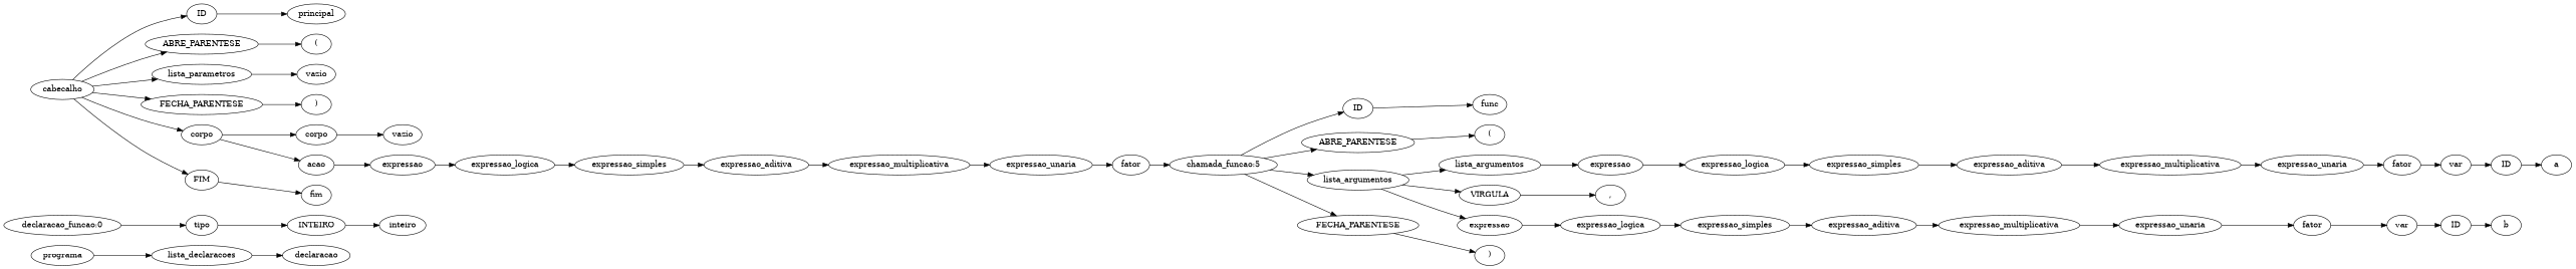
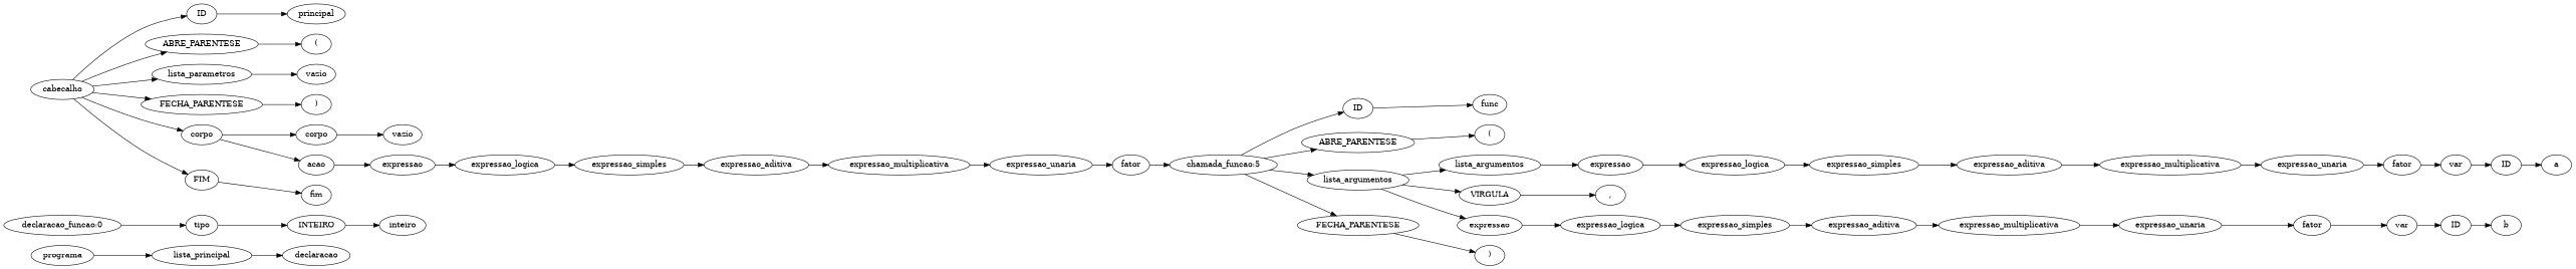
  digraph {
    rankdir=LR
    n1 [label=programa]
-   n2 [label=lista_declaracoes]
+   n2 [label=lista_principal]
    n3 [label=declaracao]
    n4 [label="declaracao_funcao:0"]
    n5 [label=tipo]
    n6 [label=INTEIRO]
    n7 [label=cabecalho]
    n8 [label=ID]
    n9 [label=ABRE_PARENTESE]
    n10 [label=lista_parametros]
    n11 [label=FECHA_PARENTESE]
    n12 [label=corpo]
    n13 [label=FIM]
    n14 [label=inteiro]
    n15 [label=principal]
    n16 [label="("]
    n17 [label=vazio]
    n18 [label=")"]
    n19 [label=corpo]
    n20 [label=acao]
    n21 [label=fim]
    n22 [label=vazio]
    n23 [label=expressao]
    n24 [label=expressao_logica]
    n25 [label=expressao_simples]
    n26 [label=expressao_aditiva]
    n27 [label=expressao_multiplicativa]
    n28 [label=expressao_unaria]
    n29 [label=fator]
    n30 [label="chamada_funcao:5"]
    n31 [label=ID]
    n32 [label=ABRE_PARENTESE]
    n33 [label=lista_argumentos]
    n34 [label=FECHA_PARENTESE]
    n35 [label=func]
    n36 [label="("]
    n37 [label=lista_argumentos]
    n38 [label=VIRGULA]
    n39 [label=expressao]
    n40 [label=")"]
    n41 [label=expressao]
    n42 [label=","]
    n43 [label=expressao_logica]
    n44 [label=expressao_logica]
    n45 [label=expressao_simples]
    n46 [label=expressao_aditiva]
    n47 [label=expressao_multiplicativa]
    n48 [label=expressao_unaria]
    n49 [label=fator]
    n50 [label=var]
    n51 [label=ID]
    n52 [label=a]
    n53 [label=expressao_simples]
    n54 [label=expressao_aditiva]
    n55 [label=expressao_multiplicativa]
    n56 [label=expressao_unaria]
    n57 [label=fator]
    n58 [label=var]
    n59 [label=ID]
    n60 [label=b]
    n1 -> n2
    n2 -> n3
    n4 -> n5
    n5 -> n6
    n6 -> n14
    n7 -> n8
    n7 -> n9
    n7 -> n10
    n7 -> n11
    n7 -> n12
    n7 -> n13
    n8 -> n15
    n9 -> n16
    n10 -> n17
    n11 -> n18
    n12 -> n19
    n12 -> n20
    n13 -> n21
    n19 -> n22
    n20 -> n23
    n23 -> n24
    n24 -> n25
    n25 -> n26
    n26 -> n27
    n27 -> n28
    n28 -> n29
    n29 -> n30
    n30 -> n31
    n30 -> n32
    n30 -> n33
    n30 -> n34
    n31 -> n35
    n32 -> n36
    n33 -> n37
    n33 -> n38
    n33 -> n39
    n34 -> n40
    n37 -> n41
    n38 -> n42
    n39 -> n43
    n41 -> n44
    n43 -> n53
    n44 -> n45
    n45 -> n46
    n46 -> n47
    n47 -> n48
    n48 -> n49
    n49 -> n50
    n50 -> n51
    n51 -> n52
    n53 -> n54
    n54 -> n55
    n55 -> n56
    n56 -> n57
    n57 -> n58
    n58 -> n59
    n59 -> n60
  }
